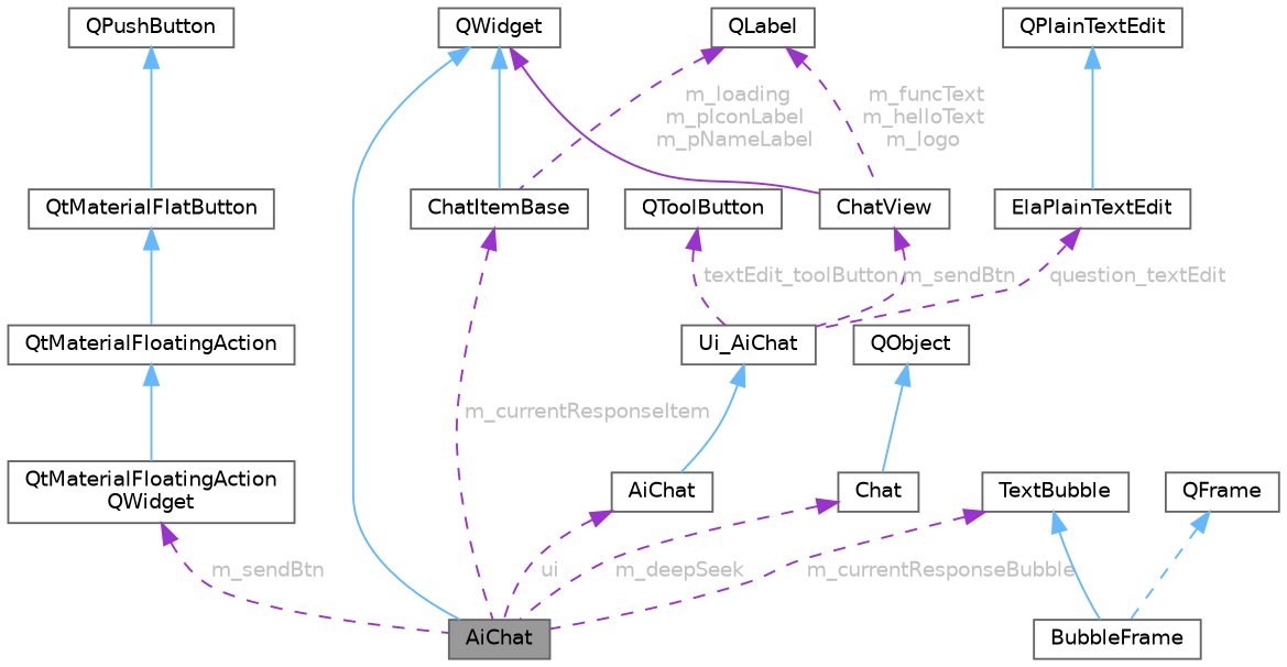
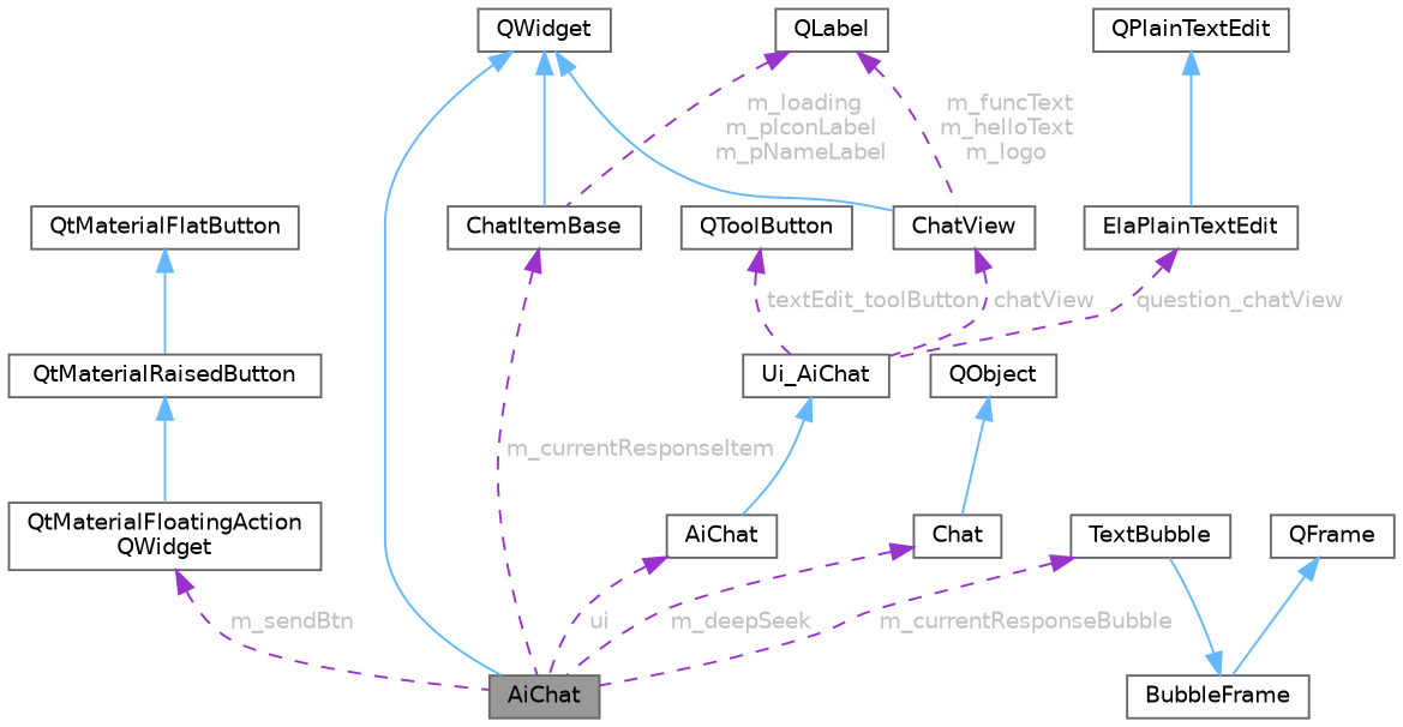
  digraph {
    node [color=gray40 fillcolor=white fontname=Helvetica fontsize=10 shape=box style=filled]
    edge [color=steelblue1 dir=back fontname=Helvetica fontsize=10 labelfontname=Helvetica labelfontsize=10 style=solid]
    n1 [fillcolor=grey60 fontcolor=black height=0.2 label=AiChat width=0.4]
    n2 [height=0.2 label=QWidget width=0.4]
    n3 [height=0.2 label=ChatView width=0.4]
    n4 [height=0.2 label=ChatItemBase width=0.4]
    n5 [height=0.2 label=Ui_AiChat width=0.4]
    n6 [height=0.2 label=AiChat width=0.4]
    n7 [height=0.2 label=QLabel width=0.4]
    n8 [height=0.2 label=QToolButton width=0.4]
    n9 [height=0.2 label=ElaPlainTextEdit width=0.4]
    n10 [height=0.2 label=QPlainTextEdit width=0.4]
    n11 [height=0.2 label=Chat width=0.4]
    n12 [height=0.2 label=QObject width=0.4]
    n13 [height=0.2 label="QtMaterialFloatingAction\lQWidget" width=0.4]
-   n14 [height=0.2 label=QtMaterialFloatingAction width=0.4]
+   n14 [height=0.2 label=QtMaterialRaisedButton width=0.4]
    n15 [height=0.2 label=QtMaterialFlatButton width=0.4]
-   n16 [height=0.2 label=QPushButton width=0.4]
    n17 [height=0.2 label=TextBubble width=0.4]
    n18 [height=0.2 label=BubbleFrame width=0.4]
    n19 [height=0.2 label=QFrame width=0.4]
    n2 -> n1
-   n2 -> n3 [color=darkorchid3]
+   n2 -> n3
    n2 -> n4
-   n3 -> n5 [color=darkorchid3 fontcolor=grey label=" m_sendBtn" style=dashed]
+   n3 -> n5 [color=darkorchid3 fontcolor=grey label=" chatView" style=dashed]
    n4 -> n1 [color=darkorchid3 fontcolor=grey label=" m_currentResponseItem" style=dashed]
    n5 -> n6
    n6 -> n1 [color=darkorchid3 fontcolor=grey label=" ui" style=dashed]
    n7 -> n3 [color=darkorchid3 fontcolor=grey label=" m_funcText\nm_helloText\nm_logo" style=dashed]
    n7 -> n4 [color=darkorchid3 fontcolor=grey label=" m_loading\nm_pIconLabel\nm_pNameLabel" style=dashed]
    n8 -> n5 [color=darkorchid3 fontcolor=grey label=" textEdit_toolButton" style=dashed]
-   n9 -> n5 [color=darkorchid3 fontcolor=grey label=" question_textEdit" style=dashed]
+   n9 -> n5 [color=darkorchid3 fontcolor=grey label=" question_chatView" style=dashed]
    n10 -> n9
    n11 -> n1 [color=darkorchid3 fontcolor=grey label=" m_deepSeek" style=dashed]
    n12 -> n11
    n13 -> n1 [color=darkorchid3 fontcolor=grey label=" m_sendBtn" style=dashed]
    n14 -> n13
    n15 -> n14
-   n16 -> n15
    n17 -> n1 [color=darkorchid3 fontcolor=grey label=" m_currentResponseBubble" style=dashed]
-   n17 -> n18
-   n19 -> n18 [style=dashed]
+   n18 -> n17
+   n19 -> n18
  }
